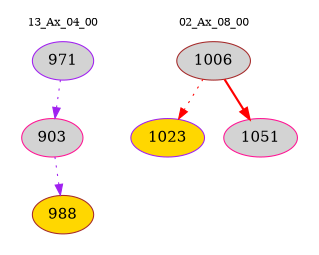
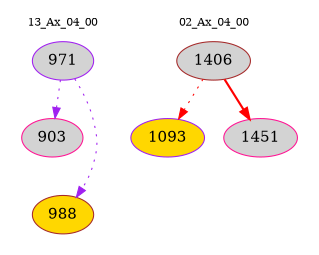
  digraph {
    node [color=purple fillcolor=lightgrey style=filled]
    edge [color=purple style=dotted]
    n1 [label=971]
    n2 [color=deeppink label=903]
    n3 [color=brown fillcolor=gold label=988]
-   n4 [color=brown label=1006]
-   n5 [fillcolor=gold label=1023]
-   n6 [color=deeppink label=1051]
+   n4 [color=brown label=1406]
+   n5 [fillcolor=gold label=1093]
+   n6 [color=deeppink label=1451]
    subgraph cluster_1 {
      color=white
      fontsize=10
      label="13_Ax_04_00"
      n1
      n2
      n3
    }
    subgraph cluster_2 {
      color=white
      fontsize=10
-     label="02_Ax_08_00"
+     label="02_Ax_04_00"
      n4
      n5
      n6
    }
    n1 -> n2
-   n2 -> n3
+   n1 -> n3
    n4 -> n5 [color=red]
    n4 -> n6 [color=red style=bold]
  }
